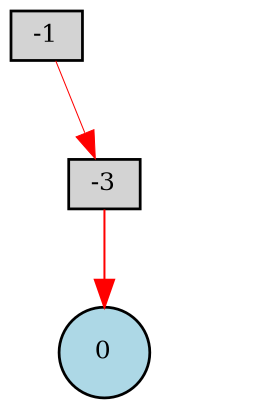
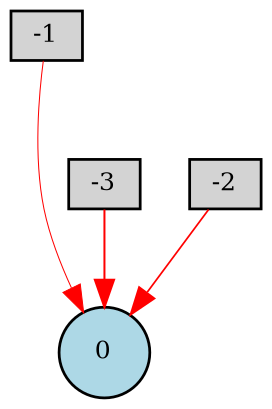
  digraph {
    node [fillcolor=lightgray fontsize=9 shape=box style=filled]
    edge [color=red style=solid]
    -1 [height=0.2 width=0.2]
    0 [fillcolor=lightblue height=0.2 shape=circle width=0.2]
+   -2 [height=0.2 width=0.2]
    -3 [height=0.2 width=0.2]
-   -1 -> -3 [penwidth=0.3709903964156851]
+   -1 -> 0 [penwidth=0.3709903964156851]
+   -2 -> 0 [penwidth=0.6233831032184817]
    -3 -> 0 [penwidth=0.733683906274885]
  }
